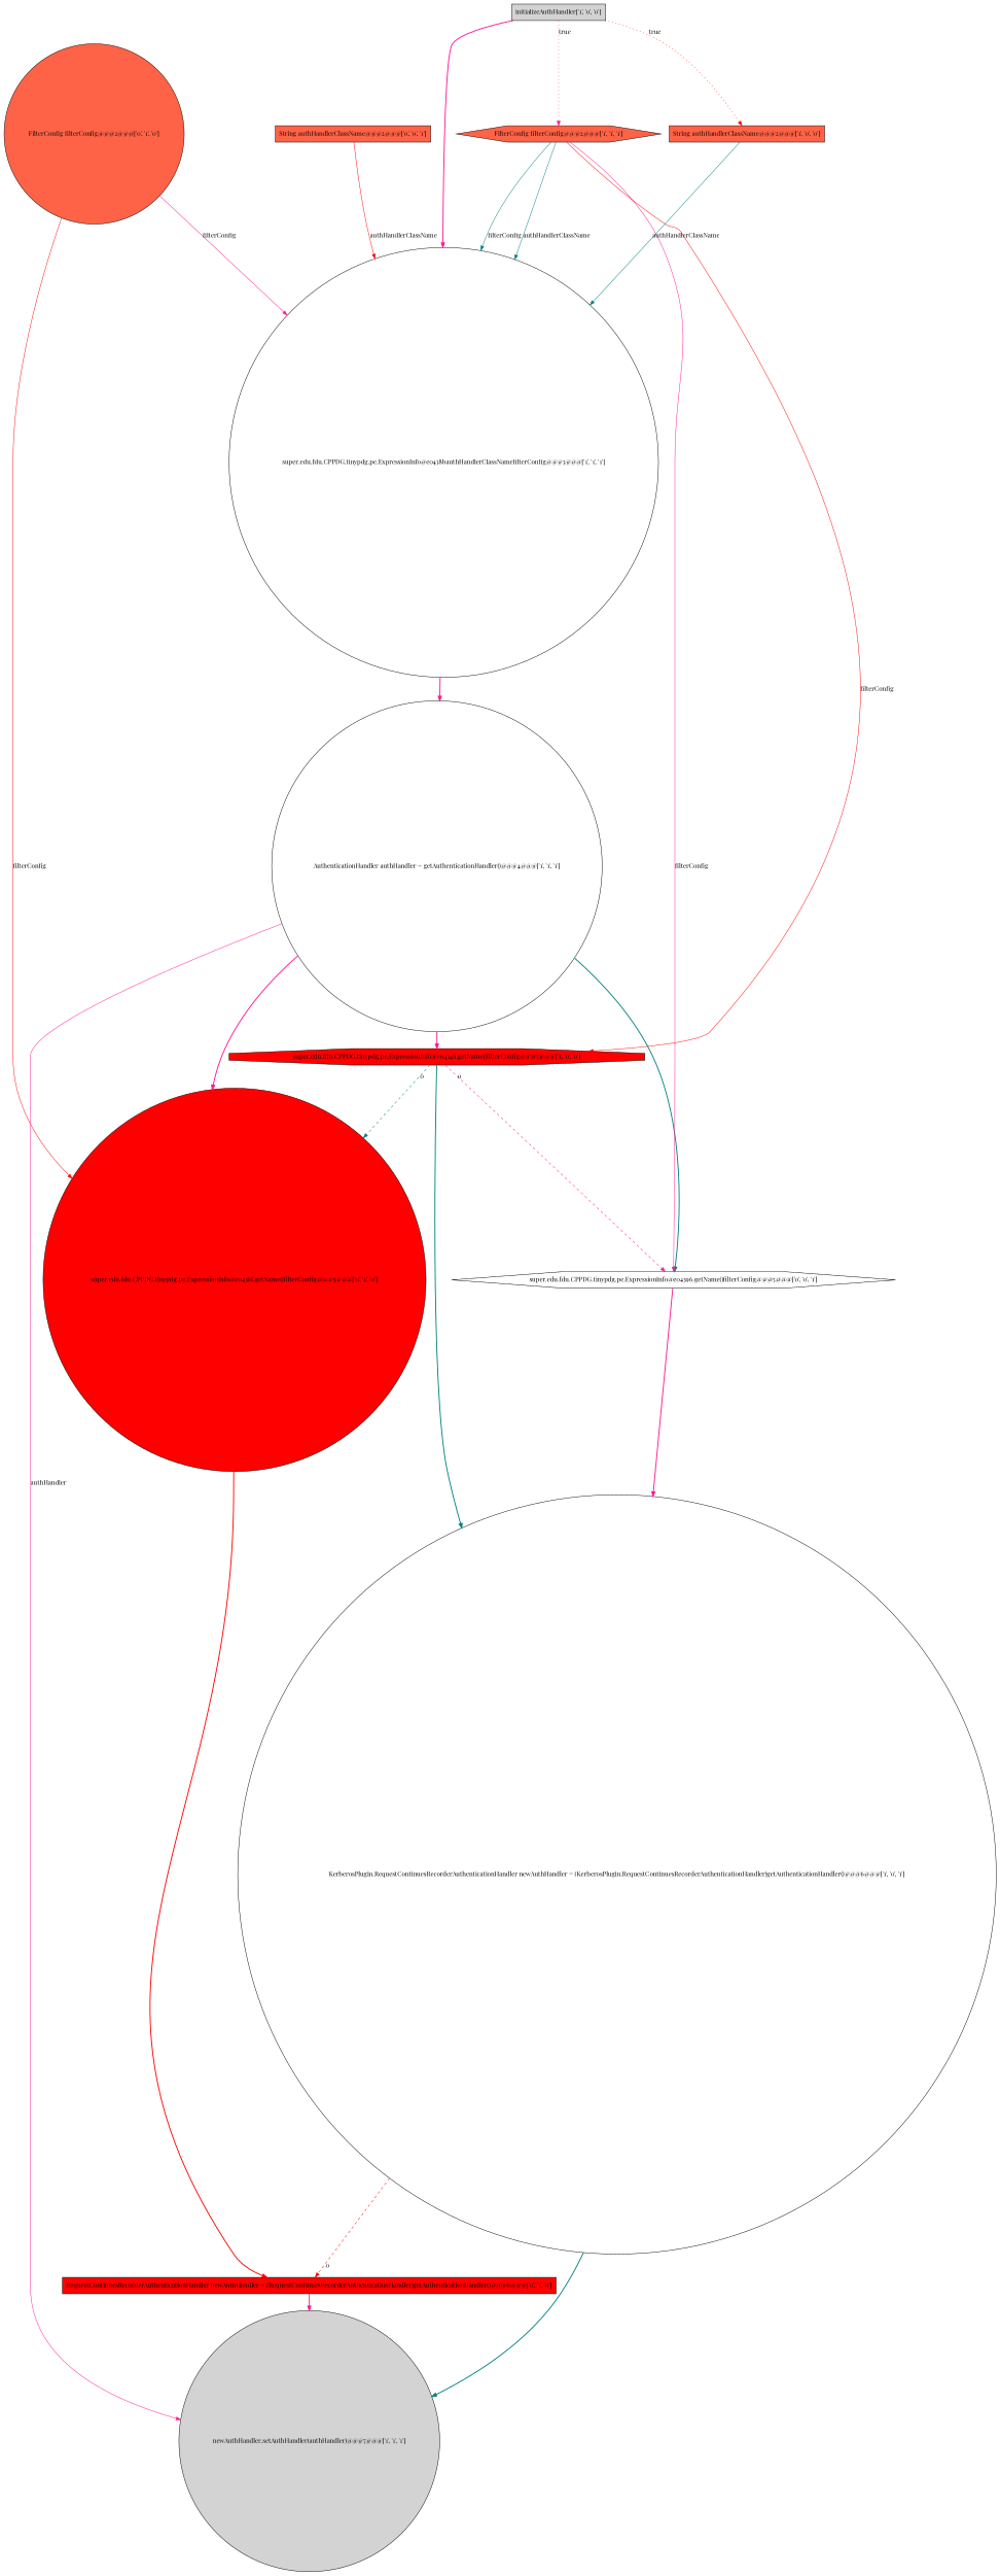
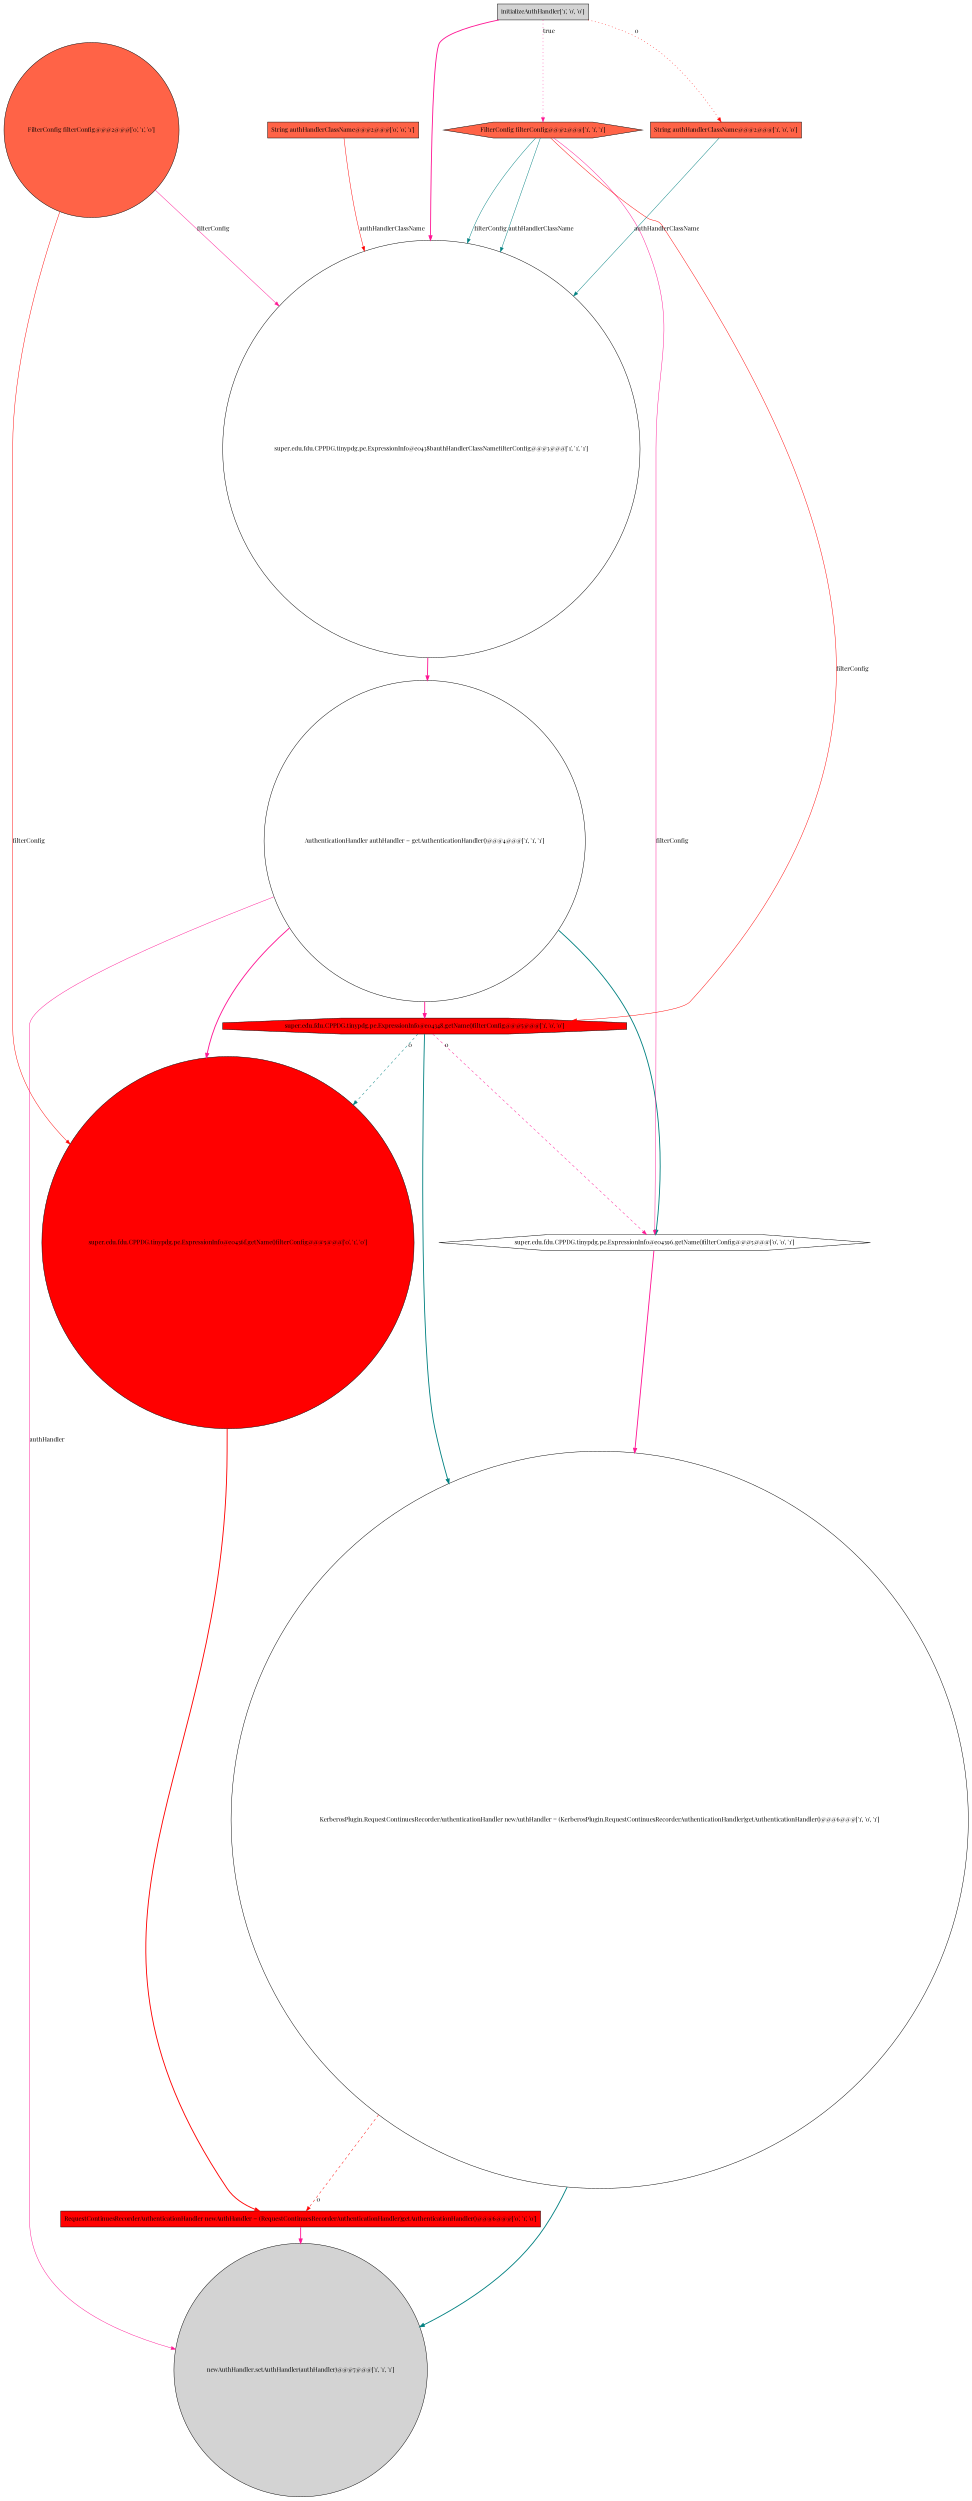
  digraph {
    fontname="Playfair Display"
    node [fillcolor=tomato fontname="Playfair Display" shape=circle style=filled]
    edge [color=deeppink fontname="Playfair Display" style=bold]
    n1 [fillcolor=lightgray label="newAuthHandler.setAuthHandler(authHandler)@@@7@@@['1', '1', '1']"]
    n2 [label="FilterConfig filterConfig@@@2@@@['0', '1', '0']"]
    n3 [fillcolor=white label="super.edu.fdu.CPPDG.tinypdg.pe.ExpressionInfo@e0438bauthHandlerClassNamefilterConfig@@@3@@@['1', '1', '1']"]
    n4 [fillcolor=red label="super.edu.fdu.CPPDG.tinypdg.pe.ExpressionInfo@e0436f.getName()filterConfig@@@5@@@['0', '1', '0']"]
    n5 [fillcolor=white label="AuthenticationHandler authHandler = getAuthenticationHandler()@@@4@@@['1', '1', '1']"]
    n6 [fillcolor=red label="RequestContinuesRecorderAuthenticationHandler newAuthHandler = (RequestContinuesRecorderAuthenticationHandler)getAuthenticationHandler()@@@6@@@['0', '1', '0']" shape=box]
    n7 [label="FilterConfig filterConfig@@@2@@@['1', '1', '1']" shape=hexagon]
    n8 [fillcolor=white label="super.edu.fdu.CPPDG.tinypdg.pe.ExpressionInfo@e04396.getName()filterConfig@@@5@@@['0', '0', '1']" shape=hexagon]
    n9 [fillcolor=red label="super.edu.fdu.CPPDG.tinypdg.pe.ExpressionInfo@e04348.getName()filterConfig@@@5@@@['1', '0', '0']" shape=octagon]
    n10 [fillcolor=white label="KerberosPlugin.RequestContinuesRecorderAuthenticationHandler newAuthHandler = (KerberosPlugin.RequestContinuesRecorderAuthenticationHandler)getAuthenticationHandler()@@@6@@@['1', '0', '1']"]
    n11 [label="String authHandlerClassName@@@2@@@['0', '0', '1']" shape=box]
    n12 [label="String authHandlerClassName@@@2@@@['1', '0', '0']" shape=box]
    n13 [fillcolor=lightgray label="initializeAuthHandler['1', '0', '0']" shape=box]
    n2 -> n3 [label=filterConfig style=solid]
    n2 -> n4 [color=red label=filterConfig style=solid]
    n3 -> n5
    n4 -> n6 [color=red]
    n5 -> n1 [label=authHandler style=solid]
    n5 -> n4
    n5 -> n8 [color=teal]
    n5 -> n9
    n6 -> n1
    n7 -> n3 [color=teal label=authHandlerClassName style=solid]
    n7 -> n3 [color=teal label=filterConfig style=solid]
    n7 -> n8 [label=filterConfig style=solid]
    n7 -> n9 [color=red label=filterConfig style=solid]
    n8 -> n10
    n9 -> n4 [color=teal label=0 style=dashed]
    n9 -> n8 [label=0 style=dashed]
    n9 -> n10 [color=teal]
    n10 -> n1 [color=teal]
    n10 -> n6 [color=red label=0 style=dashed]
    n11 -> n3 [color=red label=authHandlerClassName style=solid]
    n12 -> n3 [color=teal label=authHandlerClassName style=solid]
    n13 -> n3
    n13 -> n7 [label=true style=dotted]
-   n13 -> n12 [color=red label=true style=dotted]
+   n13 -> n12 [color=red label=0 style=dotted]
  }
